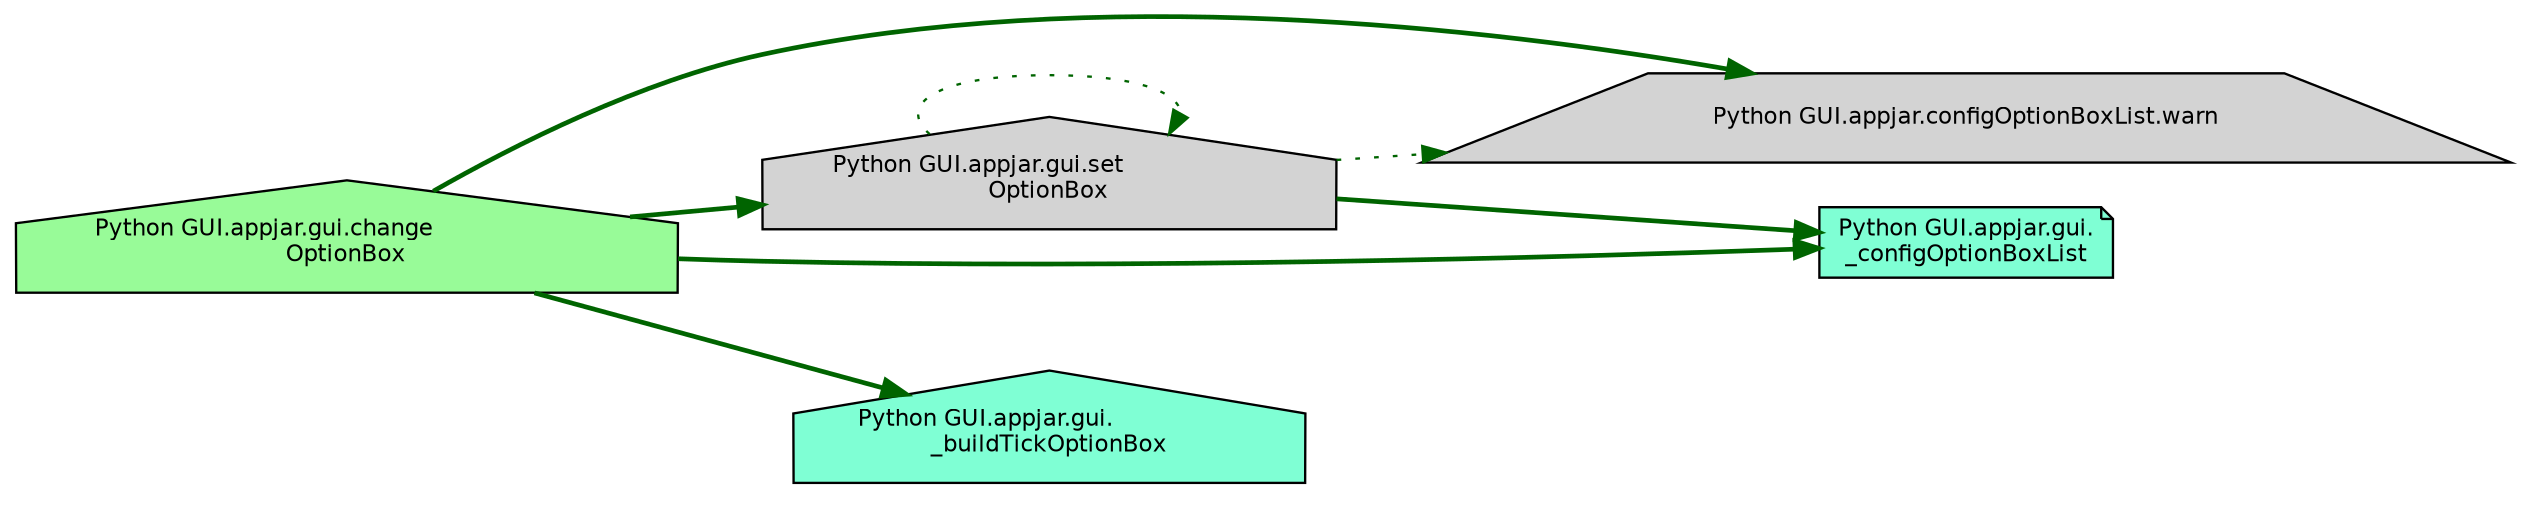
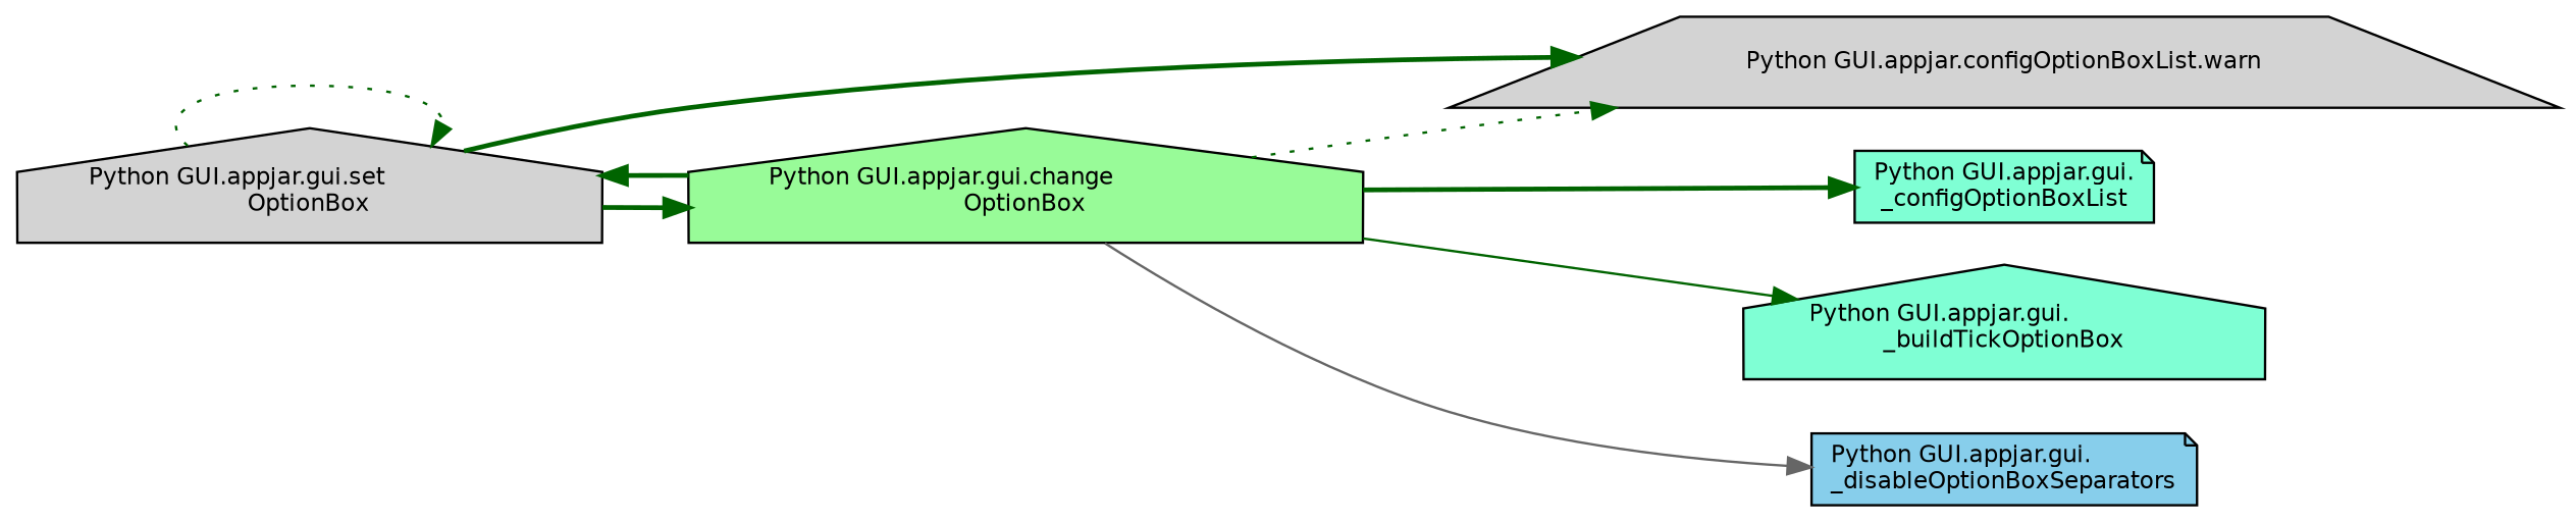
  digraph {
    rankdir=LR
    node [color=black fillcolor=lightgrey fontname=Helvetica fontsize=10 shape=house style=filled]
    edge [color=darkgreen fontname=Helvetica fontsize=10 labelfontname=Helvetica labelfontsize=10 style=bold]
    n1 [fontcolor=black height=0.2 label="Python GUI.appjar.gui.set\lOptionBox" width=0.4]
    n2 [height=0.2 label="Python GUI.appjar.configOptionBoxList.warn" shape=trapezium width=0.4]
    n3 [fillcolor=palegreen height=0.2 label="Python GUI.appjar.gui.change\lOptionBox" width=0.4]
    n4 [fillcolor=aquamarine height=0.2 label="Python GUI.appjar.gui.\l_configOptionBoxList" shape=note width=0.4]
    n5 [fillcolor=aquamarine height=0.2 label="Python GUI.appjar.gui.\l_buildTickOptionBox" width=0.4]
+   n6 [fillcolor=skyblue height=0.2 label="Python GUI.appjar.gui.\l_disableOptionBoxSeparators" shape=note width=0.4]
    n1 -> n1 [style=dotted]
-   n1 -> n2 [style=dotted]
-   n1 -> n4
+   n1 -> n2
+   n1 -> n3
    n3 -> n1
-   n3 -> n2
+   n3 -> n2 [style=dotted]
    n3 -> n4
-   n3 -> n5
+   n3 -> n5 [style=solid]
+   n3 -> n6 [color=gray40 style=solid]
  }
